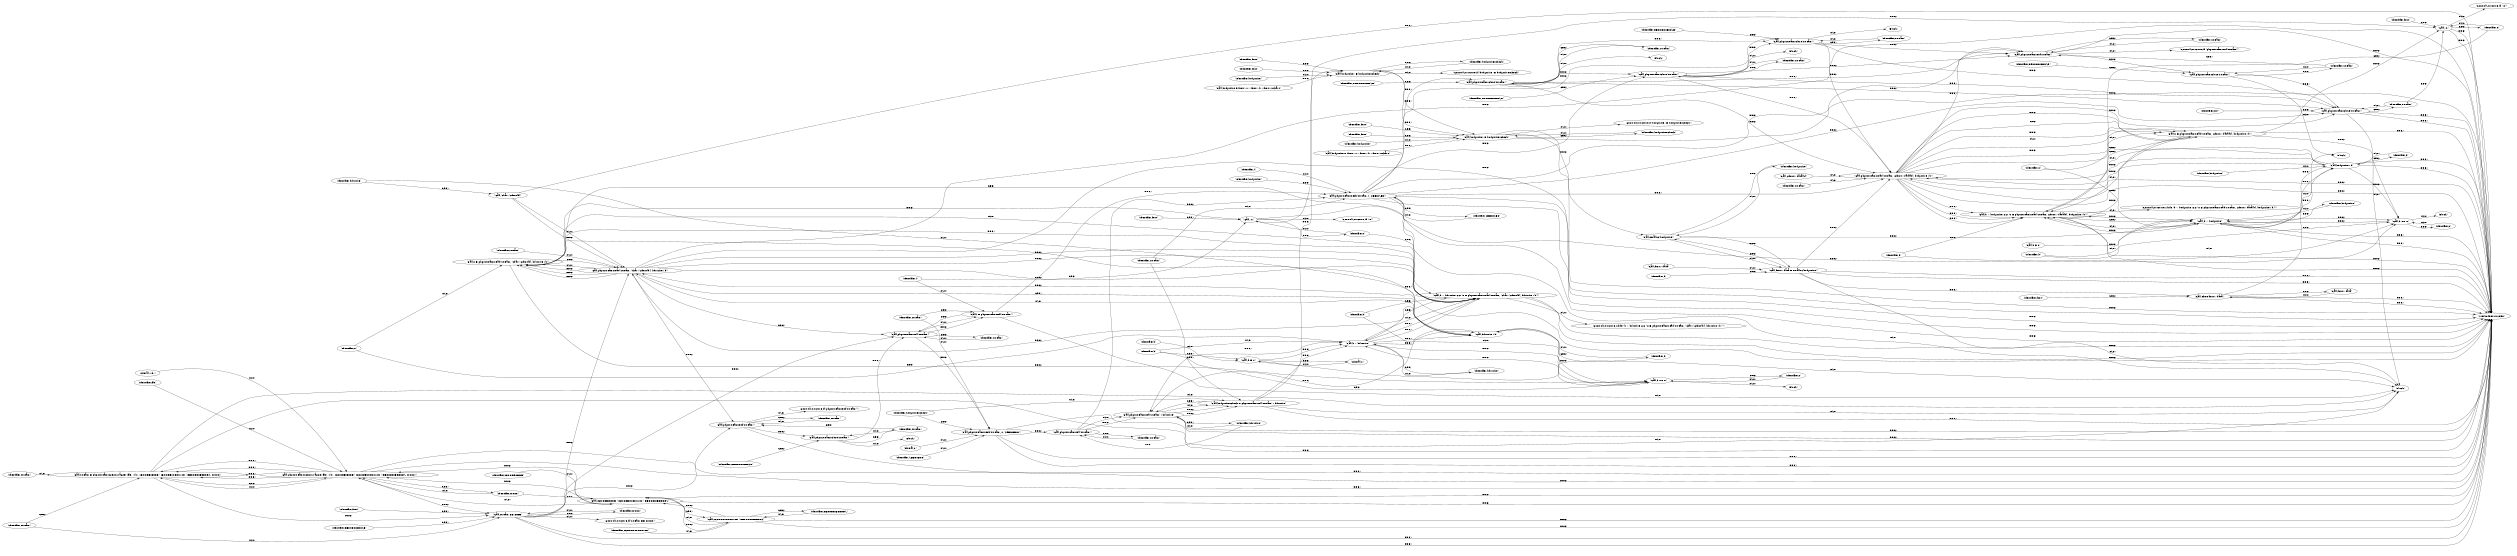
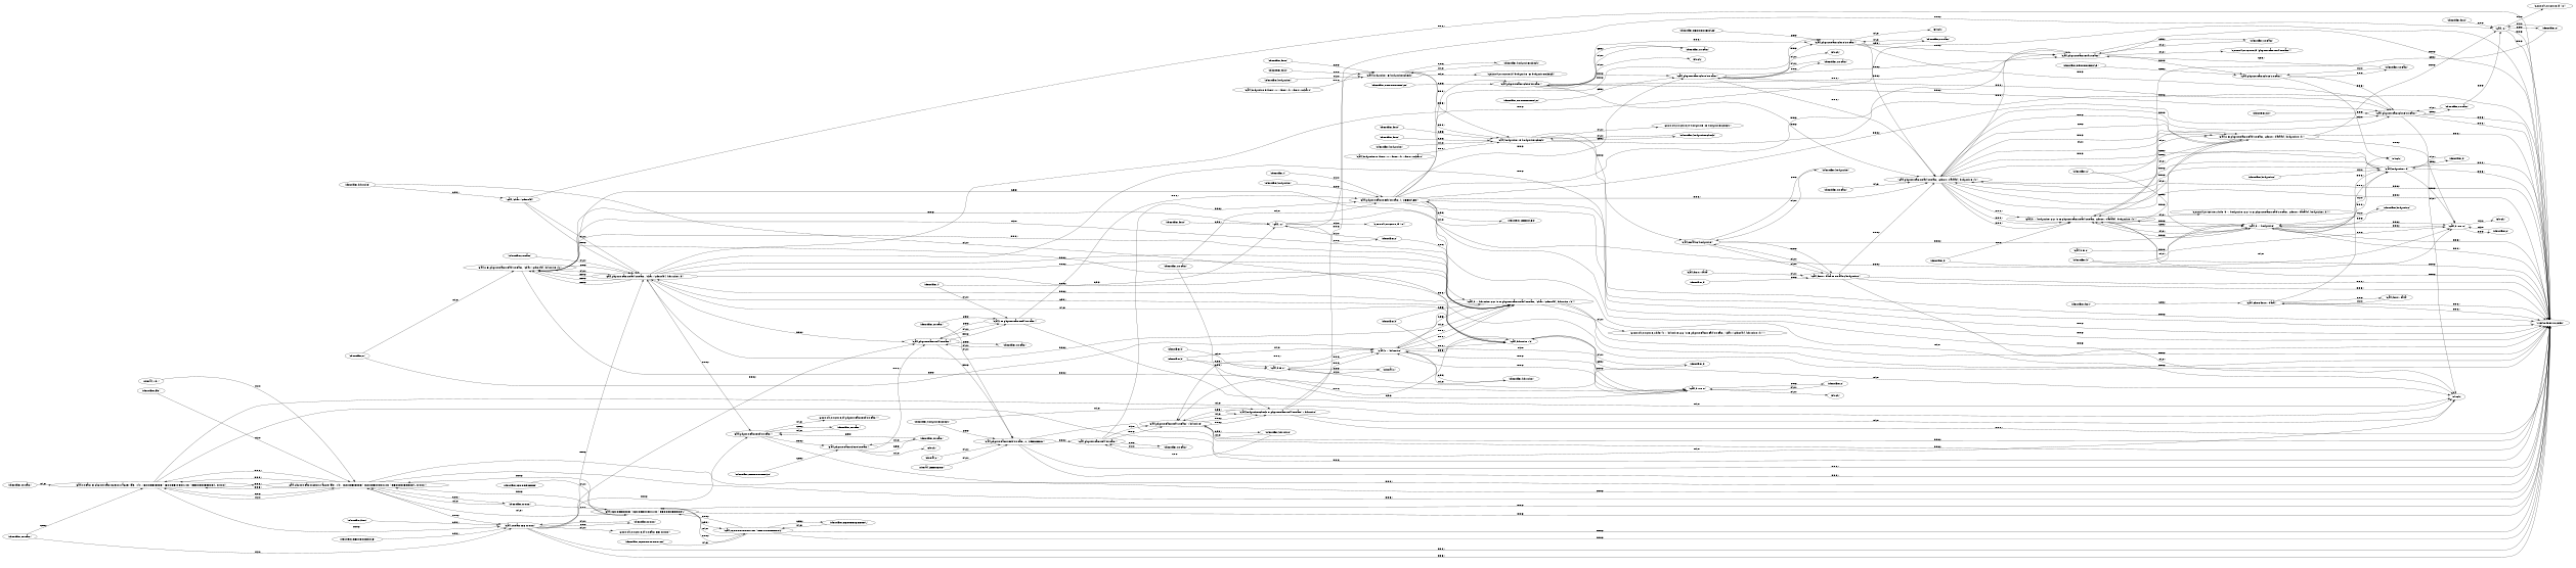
  digraph {
    rankdir=LR
    n1 [label="(Call,n = php_stream_read(stream, (char*)&font[b], hdr_size - b))"]
    n2 [label="(Call,php_stream_read(stream, (char*)&font[b], hdr_size - b))"]
    n3 [label="(Call,b += n)"]
    n4 [label="(Call,b < hdr_size && (n = php_stream_read(stream, (char*)&font[b], hdr_size - b)))"]
    n5 [label="(Call,!n)"]
    n6 [label="(MethodReturn,RET)"]
    n7 [label="(Call,hdr_size - b)"]
    n8 [label="(Call,php_stream_eof(stream))"]
    n9 [label="(Call,php_stream_tell(stream))"]
    n10 [label="(Call,b < hdr_size)"]
    n11 [label="(Identifier,n)"]
    n12 [label="(Block,)"]
    n13 [label="(ControlStructure,while (b < hdr_size && (n = php_stream_read(stream, (char*)&font[b], hdr_size - b))))"]
    n14 [label="(Call,b += n)"]
    n15 [label="(Call,!n)"]
    n16 [label="(Identifier,n)"]
    n17 [label="(ControlStructure,if (!n))"]
    n18 [label="(Call,php_stream_tell(stream) - hdr_size)"]
    n19 [label="(Identifier,b)"]
    n20 [label="(Call,php_stream_close(stream))"]
    n21 [label="(ControlStructure,if (php_stream_eof(stream)))"]
    n22 [label="(Identifier,stream)"]
    n23 [label="(Call,i = php_stream_tell(stream))"]
    n24 [label="(Call,php_stream_seek(stream, 0, SEEK_END))"]
    n25 [label="(Identifier,stream)"]
-   n26 [label="(Call,stream == PATH)"]
+   n26 [label="(Call,stream == NULL)"]
    n27 [label="(Identifier,NULL)"]
    n28 [label="(ControlStructure,if (stream == NULL))"]
    n29 [label="(Call,stream = php_stream_open_wrapper(file, \"rb\", IGNORE_PATH | IGNORE_URL_WIN | REPORT_ERRORS, NULL))"]
    n30 [label="(Call,php_stream_open_wrapper(file, \"rb\", IGNORE_PATH | IGNORE_URL_WIN | REPORT_ERRORS, NULL))"]
    n31 [label="(Block,)"]
    n32 [label="(Identifier,NULL)"]
    n33 [label="(Call,IGNORE_PATH | IGNORE_URL_WIN | REPORT_ERRORS)"]
    n34 [label="(Call,IGNORE_URL_WIN | REPORT_ERRORS)"]
    n35 [label="(Identifier,REPORT_ERRORS)"]
    n36 [label="(Call,(char*)&font[b])"]
    n37 [label="(Identifier,hdr_size)"]
    n38 [label="(Call,body_size_check = php_stream_tell(stream) - hdr_size)"]
    n39 [label="(Identifier,hdr_size)"]
    n40 [label="(Call,b = 0)"]
    n41 [label="(Literal,0)"]
    n42 [label="(Call,b < body_size)"]
    n43 [label="(Block,)"]
    n44 [label="(Identifier,n)"]
    n45 [label="(Identifier,n)"]
    n46 [label="(ControlStructure,if (!n))"]
    n47 [label="(Call,b < body_size && (n = php_stream_read(stream, &font->data[b], body_size - b)))"]
    n48 [label="(Call,body_size - b)"]
    n49 [label="(Identifier,body_size)"]
    n50 [label="(Call,n = php_stream_read(stream, &font->data[b], body_size - b))"]
    n51 [label="(ControlStructure,while (b < body_size && (n = php_stream_read(stream, &font->data[b], body_size - b))))"]
    n52 [label="(Call,php_stream_read(stream, &font->data[b], body_size - b))"]
    n53 [label="(Identifier,b)"]
    n54 [label="(Call,php_stream_eof(stream))"]
    n55 [label="(Call,php_stream_close(stream))"]
    n56 [label="(Call,php_stream_close(stream))"]
    n57 [label="(Identifier,stream)"]
    n58 [label="(ControlStructure,if (php_stream_eof(stream)))"]
    n59 [label="(Identifier,stream)"]
    n60 [label="(Block,)"]
    n61 [label="(Identifier,stream)"]
    n62 [label="(Identifier,stream)"]
    n63 [label="(Block,)"]
    n64 [label="(Call,php_stream_seek(stream, i, SEEK_SET))"]
    n65 [label="(Call,php_stream_tell(stream))"]
    n66 [label="(Call,php_stream_close(stream))"]
    n67 [label="(Call,php_stream_close(stream))"]
    n68 [label="(Call,php_stream_close(stream))"]
    n69 [label="(Identifier,SEEK_SET)"]
    n70 [label="(Identifier,stream)"]
    n71 [label="(Block,)"]
    n72 [label="(Block,)"]
    n73 [label="(Identifier,stream)"]
    n74 [label="(Identifier,stream)"]
    n75 [label="(Block,)"]
    n76 [label="(Identifier,stream)"]
-   n77 [label="(Identifier,SEEK_END)"]
+   n77 [label="(Literal,SEEK_END)"]
    n78 [label="(Call,body_size != body_size_check)"]
    n79 [label="(Call,body_size != body_size_check)"]
    n80 [label="(ControlStructure,if (body_size != body_size_check))"]
    n81 [label="(Identifier,body_size_check)"]
    n82 [label="(Call,emalloc(body_size))"]
    n83 [label="(ControlStructure,if (body_size != body_size_check))"]
    n84 [label="(Identifier,body_size_check)"]
    n85 [label="(Call,font->data = emalloc(body_size))"]
    n86 [label="(Identifier,body_size)"]
    n87 [label="(Call,efree(font->data))"]
    n88 [label="(Call,font->data)"]
    n89 [label="(Identifier,stream)"]
    n90 [label="(Identifier,RETURN_FALSE)"]
    n91 [label="(Identifier,n)"]
    n92 [label="(Identifier,font)"]
    n93 [label="(Identifier,ind)"]
    n94 [label="(Identifier,IGNORE_PATH)"]
    n95 [label="(Identifier,font)"]
    n96 [label="(Identifier,RETURN_FALSE)"]
    n97 [label="(Identifier,font)"]
    n98 [label="(Identifier,RETURN_FALSE)"]
    n99 [label="(Identifier,RETURN_FALSE)"]
    n100 [label="(Literal,\"rb\")"]
    n101 [label="(Identifier,body_size)"]
    n102 [label="(Identifier,font)"]
    n103 [label="(Identifier,body_size)"]
    n104 [label="(Identifier,file)"]
    n105 [label="(Identifier,font)"]
    n106 [label="(Identifier,stream)"]
    n107 [label="(Call,b = 0)"]
    n108 [label="(Identifier,stream)"]
    n109 [label="(Identifier,body_size)"]
    n110 [label="(Identifier,font)"]
    n111 [label="(Identifier,stream)"]
    n112 [label="(Identifier,stream)"]
    n113 [label="(Identifier,b)"]
    n114 [label="(Identifier,body_size)"]
    n115 [label="(Identifier,body_size_check)"]
    n116 [label="(Identifier,IGNORE_URL_WIN)"]
    n117 [label="(Identifier,RETURN_FALSE)"]
    n118 [label="(Identifier,b)"]
    n119 [label="(Identifier,n)"]
    n120 [label="(Identifier,b)"]
-   n121 [label="(Call,&font->data[b])"]
    n122 [label="(Identifier,RETURN_FALSE)"]
    n123 [label="(Literal,0)"]
    n124 [label="(Identifier,stream)"]
    n125 [label="(Identifier,font)"]
    n126 [label="(Identifier,b)"]
    n127 [label="(Call,body_size = font->w * font->h * font->nchars)"]
    n128 [label="(Identifier,i)"]
    n129 [label="(Call,font->data)"]
    n130 [label="(Identifier,font)"]
    n131 [label="(Identifier,i)"]
    n132 [label="(Identifier,b)"]
    n133 [label="(Call,body_size = font->w * font->h * font->nchars)"]
    n134 [label="(Identifier,b)"]
    n135 [label="(Identifier,hdr_size)"]
    n1 -> n2 [label="CFG: "]
    n1 -> n3 [label="DDG: "]
    n1 -> n4 [label="AST: "]
    n1 -> n4 [label="DDG: "]
    n1 -> n5 [label="DDG: "]
    n1 -> n6 [label="DDG: "]
    n2 -> n1 [label="AST: "]
    n2 -> n1 [label="DDG: "]
    n2 -> n1 [label="DDG: "]
    n2 -> n1 [label="DDG: "]
    n2 -> n4 [label="DDG: "]
    n2 -> n4 [label="DDG: "]
    n2 -> n4 [label="DDG: "]
    n2 -> n6 [label="DDG: "]
    n2 -> n6 [label="DDG: "]
    n2 -> n7 [label="CFG: "]
    n2 -> n8 [label="DDG: "]
    n2 -> n9 [label="DDG: "]
    n3 -> n10 [label="DDG: "]
    n3 -> n11 [label="CFG: "]
    n3 -> n12 [label="AST: "]
    n4 -> n1 [label="CFG: "]
    n4 -> n6 [label="DDG: "]
    n4 -> n6 [label="DDG: "]
    n4 -> n10 [label="CFG: "]
    n4 -> n13 [label="AST: "]
    n5 -> n14 [label="DDG: "]
    n5 -> n15 [label="DDG: "]
    n5 -> n16 [label="CFG: "]
    n5 -> n17 [label="AST: "]
    n7 -> n2 [label="AST: "]
    n7 -> n2 [label="DDG: "]
    n7 -> n2 [label="DDG: "]
    n7 -> n3 [label="DDG: "]
    n7 -> n18 [label="DDG: "]
    n7 -> n19 [label="CFG: "]
    n8 -> n6 [label="DDG: "]
    n8 -> n20 [label="DDG: "]
    n8 -> n21 [label="AST: "]
    n8 -> n22 [label="CFG: "]
    n9 -> n23 [label="AST: "]
    n9 -> n23 [label="DDG: "]
    n9 -> n24 [label="DDG: "]
    n9 -> n25 [label="CFG: "]
    n10 -> n3 [label="DDG: "]
    n10 -> n4 [label="AST: "]
    n10 -> n4 [label="DDG: "]
    n10 -> n4 [label="DDG: "]
    n10 -> n7 [label="DDG: "]
    n10 -> n7 [label="DDG: "]
    n10 -> n18 [label="DDG: "]
    n10 -> n37 [label="CFG: "]
    n11 -> n3 [label="AST: "]
    n14 -> n42 [label="DDG: "]
    n14 -> n43 [label="AST: "]
    n14 -> n44 [label="CFG: "]
    n15 -> n6 [label="DDG: "]
    n15 -> n6 [label="DDG: "]
    n15 -> n45 [label="CFG: "]
    n15 -> n46 [label="AST: "]
    n16 -> n4 [label="CFG: "]
    n16 -> n5 [label="AST: "]
    n18 -> n6 [label="DDG: "]
    n18 -> n6 [label="DDG: "]
    n18 -> n38 [label="AST: "]
    n18 -> n38 [label="DDG: "]
    n18 -> n38 [label="DDG: "]
    n18 -> n39 [label="CFG: "]
    n19 -> n7 [label="AST: "]
    n20 -> n9 [label="DDG: "]
    n20 -> n62 [label="CFG: "]
    n20 -> n63 [label="AST: "]
    n22 -> n8 [label="AST: "]
    n23 -> n9 [label="CFG: "]
    n23 -> n31 [label="AST: "]
    n23 -> n64 [label="DDG: "]
    n24 -> n6 [label="DDG: "]
    n24 -> n6 [label="DDG: "]
    n24 -> n31 [label="AST: "]
    n24 -> n65 [label="DDG: "]
    n25 -> n9 [label="AST: "]
    n26 -> n2 [label="DDG: "]
    n26 -> n6 [label="DDG: "]
    n26 -> n6 [label="DDG: "]
    n26 -> n8 [label="DDG: "]
    n26 -> n9 [label="DDG: "]
    n26 -> n27 [label="CFG: "]
    n26 -> n28 [label="AST: "]
    n27 -> n26 [label="AST: "]
    n29 -> n6 [label="DDG: "]
    n29 -> n26 [label="DDG: "]
    n29 -> n30 [label="CFG: "]
    n29 -> n31 [label="AST: "]
    n30 -> n6 [label="DDG: "]
    n30 -> n6 [label="DDG: "]
    n30 -> n26 [label="DDG: "]
    n30 -> n29 [label="AST: "]
    n30 -> n29 [label="DDG: "]
    n30 -> n29 [label="DDG: "]
    n30 -> n29 [label="DDG: "]
    n30 -> n29 [label="DDG: "]
    n30 -> n32 [label="CFG: "]
    n32 -> n30 [label="AST: "]
    n32 -> n33 [label="CFG: "]
    n33 -> n6 [label="DDG: "]
    n33 -> n6 [label="DDG: "]
    n33 -> n30 [label="AST: "]
    n33 -> n30 [label="DDG: "]
    n33 -> n30 [label="DDG: "]
    n33 -> n34 [label="CFG: "]
    n34 -> n6 [label="DDG: "]
    n34 -> n6 [label="DDG: "]
    n34 -> n33 [label="AST: "]
    n34 -> n33 [label="DDG: "]
    n34 -> n33 [label="DDG: "]
    n34 -> n35 [label="CFG: "]
    n35 -> n34 [label="AST: "]
    n36 -> n2 [label="AST: "]
    n36 -> n2 [label="DDG: "]
    n36 -> n6 [label="DDG: "]
    n37 -> n10 [label="AST: "]
    n38 -> n6 [label="DDG: "]
    n38 -> n10 [label="DDG: "]
    n38 -> n18 [label="CFG: "]
    n38 -> n31 [label="AST: "]
    n38 -> n78 [label="DDG: "]
    n39 -> n18 [label="AST: "]
    n39 -> n65 [label="CFG: "]
    n40 -> n10 [label="DDG: "]
    n40 -> n31 [label="AST: "]
    n40 -> n41 [label="CFG: "]
    n41 -> n40 [label="AST: "]
    n42 -> n6 [label="DDG: "]
    n42 -> n6 [label="DDG: "]
    n42 -> n14 [label="DDG: "]
    n42 -> n47 [label="AST: "]
    n42 -> n47 [label="DDG: "]
    n42 -> n47 [label="DDG: "]
    n42 -> n48 [label="DDG: "]
    n42 -> n48 [label="DDG: "]
    n42 -> n49 [label="CFG: "]
    n44 -> n14 [label="AST: "]
    n45 -> n15 [label="AST: "]
    n45 -> n47 [label="CFG: "]
    n47 -> n6 [label="DDG: "]
    n47 -> n6 [label="DDG: "]
    n47 -> n42 [label="CFG: "]
    n47 -> n50 [label="CFG: "]
    n47 -> n51 [label="AST: "]
    n48 -> n6 [label="DDG: "]
    n48 -> n6 [label="DDG: "]
    n48 -> n14 [label="DDG: "]
    n48 -> n42 [label="DDG: "]
    n48 -> n52 [label="AST: "]
    n48 -> n52 [label="DDG: "]
    n48 -> n52 [label="DDG: "]
    n48 -> n53 [label="CFG: "]
    n49 -> n42 [label="AST: "]
    n50 -> n6 [label="DDG: "]
    n50 -> n14 [label="DDG: "]
    n50 -> n15 [label="DDG: "]
    n50 -> n47 [label="AST: "]
    n50 -> n47 [label="DDG: "]
    n50 -> n52 [label="CFG: "]
    n52 -> n6 [label="DDG: "]
    n52 -> n6 [label="DDG: "]
    n52 -> n47 [label="DDG: "]
    n52 -> n47 [label="DDG: "]
    n52 -> n47 [label="DDG: "]
    n52 -> n48 [label="CFG: "]
    n52 -> n50 [label="AST: "]
    n52 -> n50 [label="DDG: "]
    n52 -> n50 [label="DDG: "]
    n52 -> n50 [label="DDG: "]
    n52 -> n54 [label="DDG: "]
    n52 -> n55 [label="DDG: "]
    n53 -> n48 [label="AST: "]
    n54 -> n6 [label="DDG: "]
    n54 -> n56 [label="DDG: "]
    n54 -> n57 [label="CFG: "]
    n54 -> n58 [label="AST: "]
    n55 -> n6 [label="DDG: "]
    n55 -> n6 [label="DDG: "]
    n55 -> n31 [label="AST: "]
    n55 -> n59 [label="CFG: "]
    n56 -> n55 [label="DDG: "]
    n56 -> n60 [label="AST: "]
    n56 -> n61 [label="CFG: "]
    n57 -> n54 [label="AST: "]
    n59 -> n15 [label="CFG: "]
    n59 -> n55 [label="AST: "]
    n61 -> n54 [label="CFG: "]
    n61 -> n56 [label="AST: "]
    n62 -> n8 [label="CFG: "]
    n62 -> n20 [label="AST: "]
    n64 -> n6 [label="DDG: "]
    n64 -> n6 [label="DDG: "]
    n64 -> n6 [label="DDG: "]
    n64 -> n31 [label="AST: "]
    n64 -> n52 [label="DDG: "]
    n64 -> n54 [label="DDG: "]
    n64 -> n55 [label="DDG: "]
    n64 -> n66 [label="DDG: "]
    n64 -> n67 [label="DDG: "]
    n64 -> n68 [label="DDG: "]
    n64 -> n69 [label="CFG: "]
    n65 -> n18 [label="AST: "]
    n65 -> n18 [label="DDG: "]
    n65 -> n64 [label="DDG: "]
    n65 -> n76 [label="CFG: "]
    n66 -> n52 [label="DDG: "]
    n66 -> n54 [label="DDG: "]
    n66 -> n55 [label="DDG: "]
    n66 -> n67 [label="DDG: "]
    n66 -> n68 [label="DDG: "]
    n66 -> n70 [label="CFG: "]
    n66 -> n71 [label="AST: "]
    n67 -> n52 [label="DDG: "]
    n67 -> n54 [label="DDG: "]
    n67 -> n55 [label="DDG: "]
    n67 -> n68 [label="DDG: "]
    n67 -> n72 [label="AST: "]
    n67 -> n73 [label="CFG: "]
    n68 -> n52 [label="DDG: "]
    n68 -> n54 [label="DDG: "]
    n68 -> n55 [label="DDG: "]
    n68 -> n74 [label="CFG: "]
    n68 -> n75 [label="AST: "]
    n69 -> n64 [label="AST: "]
    n70 -> n66 [label="AST: "]
    n73 -> n67 [label="AST: "]
    n74 -> n68 [label="AST: "]
    n76 -> n65 [label="AST: "]
    n77 -> n24 [label="AST: "]
    n78 -> n79 [label="DDG: "]
    n78 -> n79 [label="DDG: "]
    n78 -> n80 [label="AST: "]
    n78 -> n81 [label="CFG: "]
    n79 -> n6 [label="DDG: "]
    n79 -> n6 [label="DDG: "]
    n79 -> n82 [label="DDG: "]
    n79 -> n83 [label="AST: "]
    n79 -> n84 [label="CFG: "]
    n81 -> n78 [label="AST: "]
    n82 -> n42 [label="DDG: "]
    n82 -> n85 [label="AST: "]
    n82 -> n85 [label="DDG: "]
    n82 -> n86 [label="CFG: "]
    n84 -> n79 [label="AST: "]
    n85 -> n6 [label="DDG: "]
    n85 -> n6 [label="DDG: "]
    n85 -> n31 [label="AST: "]
    n85 -> n52 [label="DDG: "]
-   n85 -> n82 [label="CFG: "]
-   n85 -> n87 [label="DDG: "]
+   n85 -> n82 [label="AST: "]
    n86 -> n82 [label="AST: "]
    n87 -> n6 [label="DDG: "]
    n87 -> n6 [label="DDG: "]
    n87 -> n60 [label="AST: "]
    n87 -> n88 [label="CFG: "]
    n88 -> n87 [label="AST: "]
    n89 -> n2 [label="AST: "]
    n90 -> n20 [label="CFG: "]
    n91 -> n1 [label="AST: "]
    n91 -> n10 [label="CFG: "]
    n92 -> n79 [label="CFG: "]
    n93 -> n55 [label="CFG: "]
    n94 -> n33 [label="AST: "]
    n95 -> n78 [label="CFG: "]
    n96 -> n66 [label="CFG: "]
    n97 -> n15 [label="CFG: "]
    n98 -> n56 [label="CFG: "]
    n99 -> n68 [label="CFG: "]
    n100 -> n30 [label="AST: "]
    n101 -> n64 [label="CFG: "]
    n102 -> n79 [label="CFG: "]
    n103 -> n79 [label="AST: "]
    n104 -> n30 [label="AST: "]
    n105 -> n5 [label="CFG: "]
    n106 -> n26 [label="AST: "]
    n106 -> n29 [label="CFG: "]
    n107 -> n42 [label="DDG: "]
    n108 -> n38 [label="CFG: "]
    n108 -> n64 [label="AST: "]
    n109 -> n48 [label="AST: "]
    n110 -> n78 [label="CFG: "]
    n111 -> n52 [label="AST: "]
    n112 -> n29 [label="AST: "]
    n113 -> n3 [label="CFG: "]
    n113 -> n10 [label="AST: "]
    n113 -> n40 [label="CFG: "]
    n114 -> n78 [label="AST: "]
    n115 -> n24 [label="CFG: "]
    n115 -> n38 [label="AST: "]
    n116 -> n34 [label="AST: "]
    n117 -> n67 [label="CFG: "]
    n118 -> n85 [label="CFG: "]
    n119 -> n42 [label="CFG: "]
    n119 -> n50 [label="AST: "]
    n120 -> n40 [label="AST: "]
-   n121 -> n52 [label="AST: "]
    n122 -> n26 [label="CFG: "]
    n123 -> n24 [label="AST: "]
    n124 -> n23 [label="CFG: "]
    n124 -> n24 [label="AST: "]
    n125 -> n26 [label="CFG: "]
    n126 -> n3 [label="AST: "]
    n126 -> n4 [label="CFG: "]
    n127 -> n78 [label="DDG: "]
    n128 -> n64 [label="AST: "]
    n129 -> n85 [label="AST: "]
    n130 -> n87 [label="CFG: "]
    n131 -> n5 [label="CFG: "]
    n131 -> n23 [label="AST: "]
    n132 -> n14 [label="CFG: "]
    n132 -> n42 [label="AST: "]
    n133 -> n79 [label="DDG: "]
    n134 -> n14 [label="AST: "]
    n134 -> n47 [label="CFG: "]
    n135 -> n7 [label="AST: "]
    n135 -> n36 [label="CFG: "]
  }
